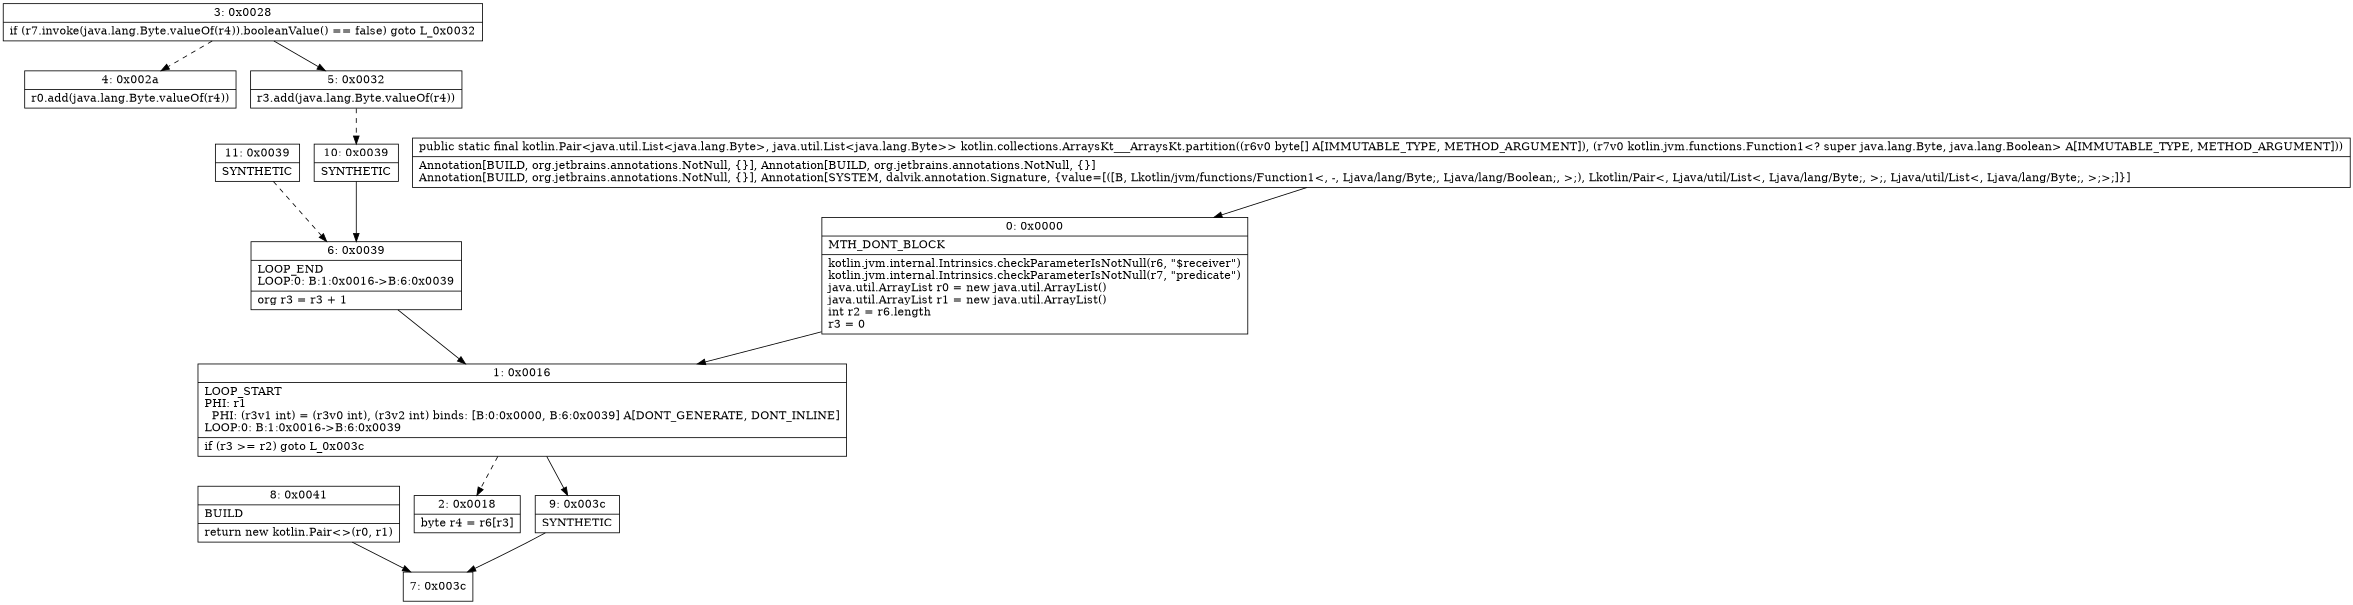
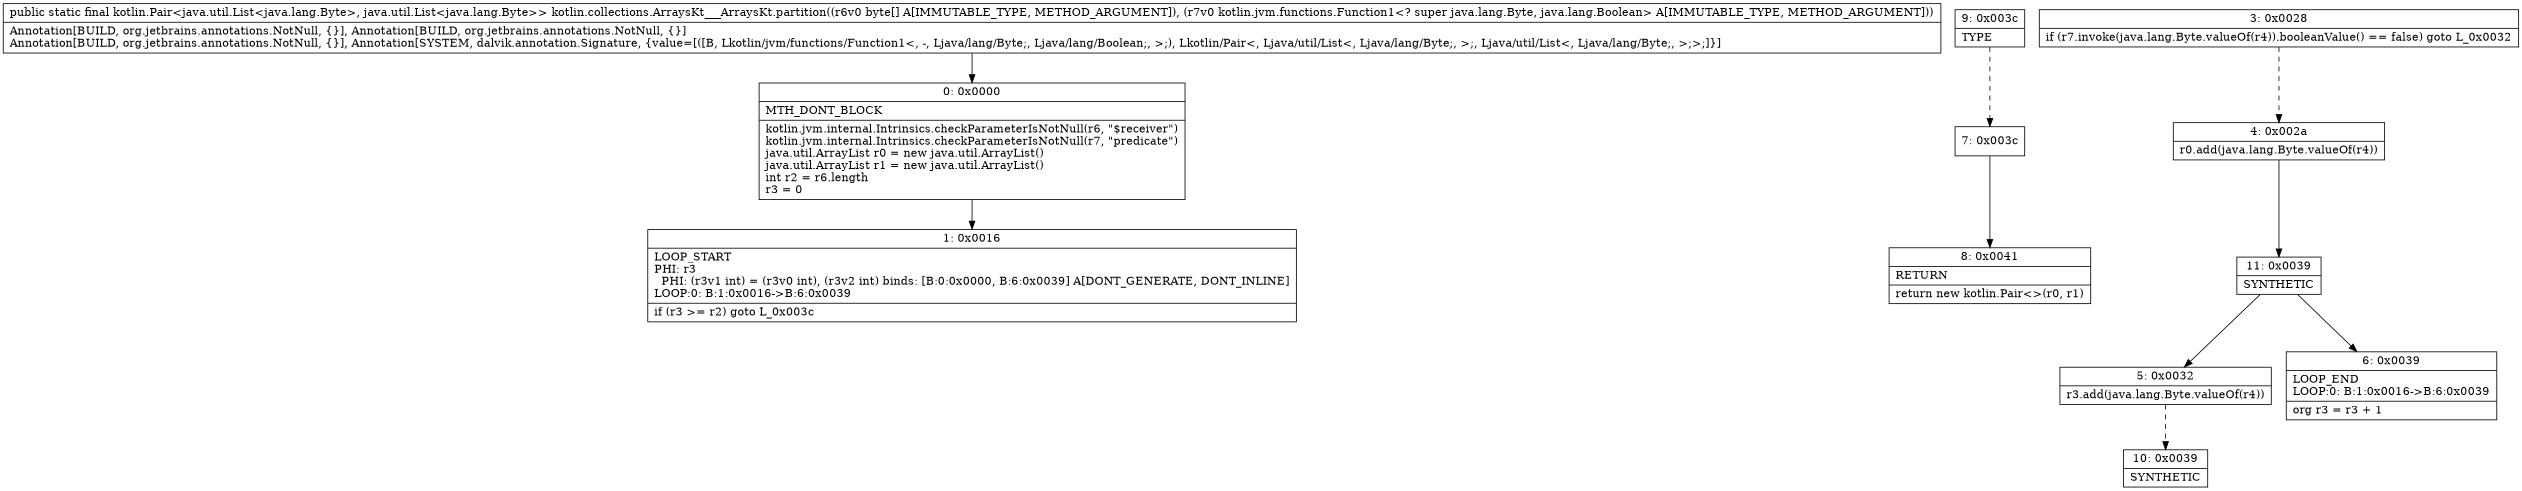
  digraph {
    node [shape=record]
    n1 [label="{0\:\ 0x0000|MTH_DONT_BLOCK\l|kotlin.jvm.internal.Intrinsics.checkParameterIsNotNull(r6, \"$receiver\")\lkotlin.jvm.internal.Intrinsics.checkParameterIsNotNull(r7, \"predicate\")\ljava.util.ArrayList r0 = new java.util.ArrayList()\ljava.util.ArrayList r1 = new java.util.ArrayList()\lint r2 = r6.length\lr3 = 0\l}"]
-   n2 [label="{1\:\ 0x0016|LOOP_START\lPHI: r1 \l  PHI: (r3v1 int) = (r3v0 int), (r3v2 int) binds: [B:0:0x0000, B:6:0x0039] A[DONT_GENERATE, DONT_INLINE]\lLOOP:0: B:1:0x0016\-\>B:6:0x0039\l|if (r3 \>= r2) goto L_0x003c\l}"]
-   n3 [label="{2\:\ 0x0018|byte r4 = r6[r3]\l}"]
-   n4 [label="{9\:\ 0x003c|SYNTHETIC\l}"]
+   n2 [label="{1\:\ 0x0016|LOOP_START\lPHI: r3 \l  PHI: (r3v1 int) = (r3v0 int), (r3v2 int) binds: [B:0:0x0000, B:6:0x0039] A[DONT_GENERATE, DONT_INLINE]\lLOOP:0: B:1:0x0016\-\>B:6:0x0039\l|if (r3 \>= r2) goto L_0x003c\l}"]
+   n4 [label="{9\:\ 0x003c|TYPE\l}"]
    n5 [label="{7\:\ 0x003c}"]
    n6 [label="{3\:\ 0x0028|if (r7.invoke(java.lang.Byte.valueOf(r4)).booleanValue() == false) goto L_0x0032\l}"]
    n7 [label="{4\:\ 0x002a|r0.add(java.lang.Byte.valueOf(r4))\l}"]
    n8 [label="{5\:\ 0x0032|r3.add(java.lang.Byte.valueOf(r4))\l}"]
    n9 [label="{11\:\ 0x0039|SYNTHETIC\l}"]
    n10 [label="{10\:\ 0x0039|SYNTHETIC\l}"]
    n11 [label="{6\:\ 0x0039|LOOP_END\lLOOP:0: B:1:0x0016\-\>B:6:0x0039\l|org r3 = r3 + 1\l}"]
-   n12 [label="{8\:\ 0x0041|BUILD\l|return new kotlin.Pair\<\>(r0, r1)\l}"]
+   n12 [label="{8\:\ 0x0041|RETURN\l|return new kotlin.Pair\<\>(r0, r1)\l}"]
    n13 [label="{public static final kotlin.Pair\<java.util.List\<java.lang.Byte\>, java.util.List\<java.lang.Byte\>\> kotlin.collections.ArraysKt___ArraysKt.partition((r6v0 byte[] A[IMMUTABLE_TYPE, METHOD_ARGUMENT]), (r7v0 kotlin.jvm.functions.Function1\<? super java.lang.Byte, java.lang.Boolean\> A[IMMUTABLE_TYPE, METHOD_ARGUMENT]))  | Annotation[BUILD, org.jetbrains.annotations.NotNull, \{\}], Annotation[BUILD, org.jetbrains.annotations.NotNull, \{\}]\lAnnotation[BUILD, org.jetbrains.annotations.NotNull, \{\}], Annotation[SYSTEM, dalvik.annotation.Signature, \{value=[([B, Lkotlin\/jvm\/functions\/Function1\<, \-, Ljava\/lang\/Byte;, Ljava\/lang\/Boolean;, \>;), Lkotlin\/Pair\<, Ljava\/util\/List\<, Ljava\/lang\/Byte;, \>;, Ljava\/util\/List\<, Ljava\/lang\/Byte;, \>;\>;]\}]\l}"]
    n1 -> n2
-   n2 -> n3 [style=dashed]
-   n2 -> n4
-   n4 -> n5
-   n12 -> n5
+   n4 -> n5 [style=dashed]
+   n5 -> n12
    n6 -> n7 [style=dashed]
-   n6 -> n8
+   n9 -> n8
+   n7 -> n9
    n8 -> n10 [style=dashed]
-   n9 -> n11 [style=dashed]
-   n10 -> n11
-   n11 -> n2
+   n9 -> n11
    n13 -> n1
  }
